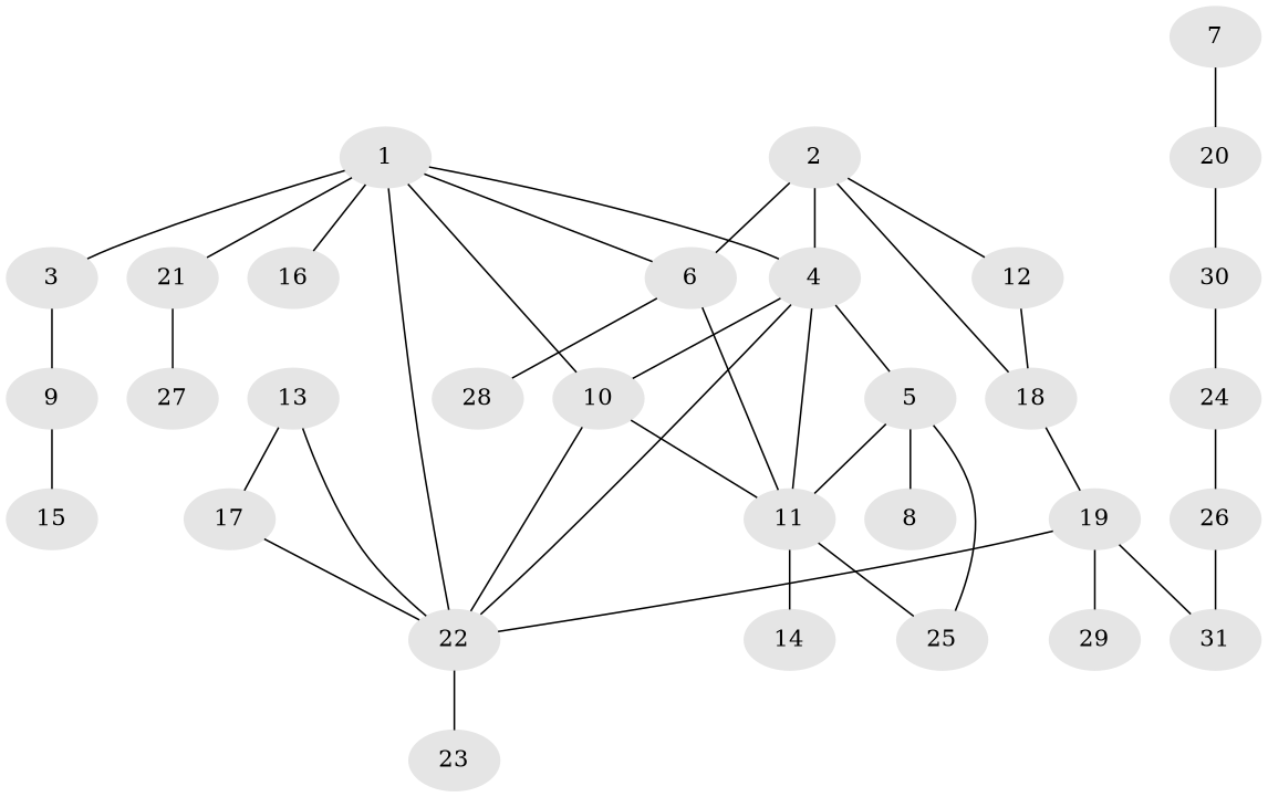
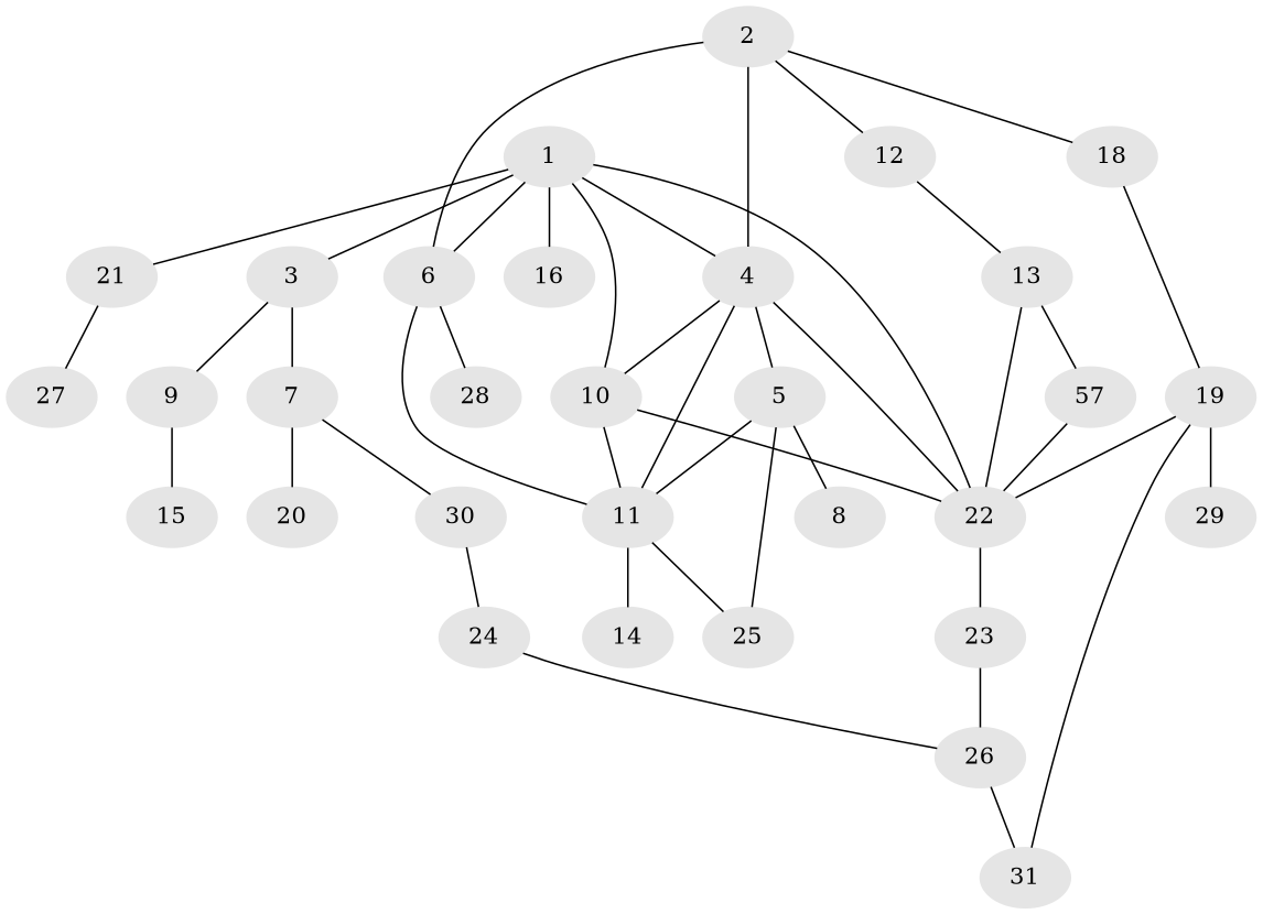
  graph {
    node [color=gray90 style=filled]
    edge [weight=1.0]
    1
    3
    4
    10
    16
    21
    22
    6
    2
    12
    18
    7
    9
    5
    11
    27
    23
    28
    13
    19
    20
    30
    15
    8
    25
    14
    24
-   17
+   17 [label=57]
    29
    31
    26
    1 -- 3
    1 -- 4
    1 -- 10
    1 -- 16
    1 -- 21
    1 -- 22
    1 -- 6
+   3 -- 7
    3 -- 9
    4 -- 10
    4 -- 22
    4 -- 5
    4 -- 11
    10 -- 22
    10 -- 11
    21 -- 27
    22 -- 23
    6 -- 11
    6 -- 28
    2 -- 4 [weight=2.0]
    2 -- 6
    2 -- 12
    2 -- 18
-   12 -- 18
+   12 -- 13
    18 -- 19
    7 -- 20
-   20 -- 30
+   7 -- 30
    9 -- 15
    5 -- 11
    5 -- 8
    5 -- 25
    11 -- 25
    11 -- 14 [weight=2.0]
+   23 -- 26
    13 -- 22
    13 -- 17
    19 -- 22
    19 -- 29 [weight=2.0]
    19 -- 31
    30 -- 24
    24 -- 26
    17 -- 22
    26 -- 31
  }
